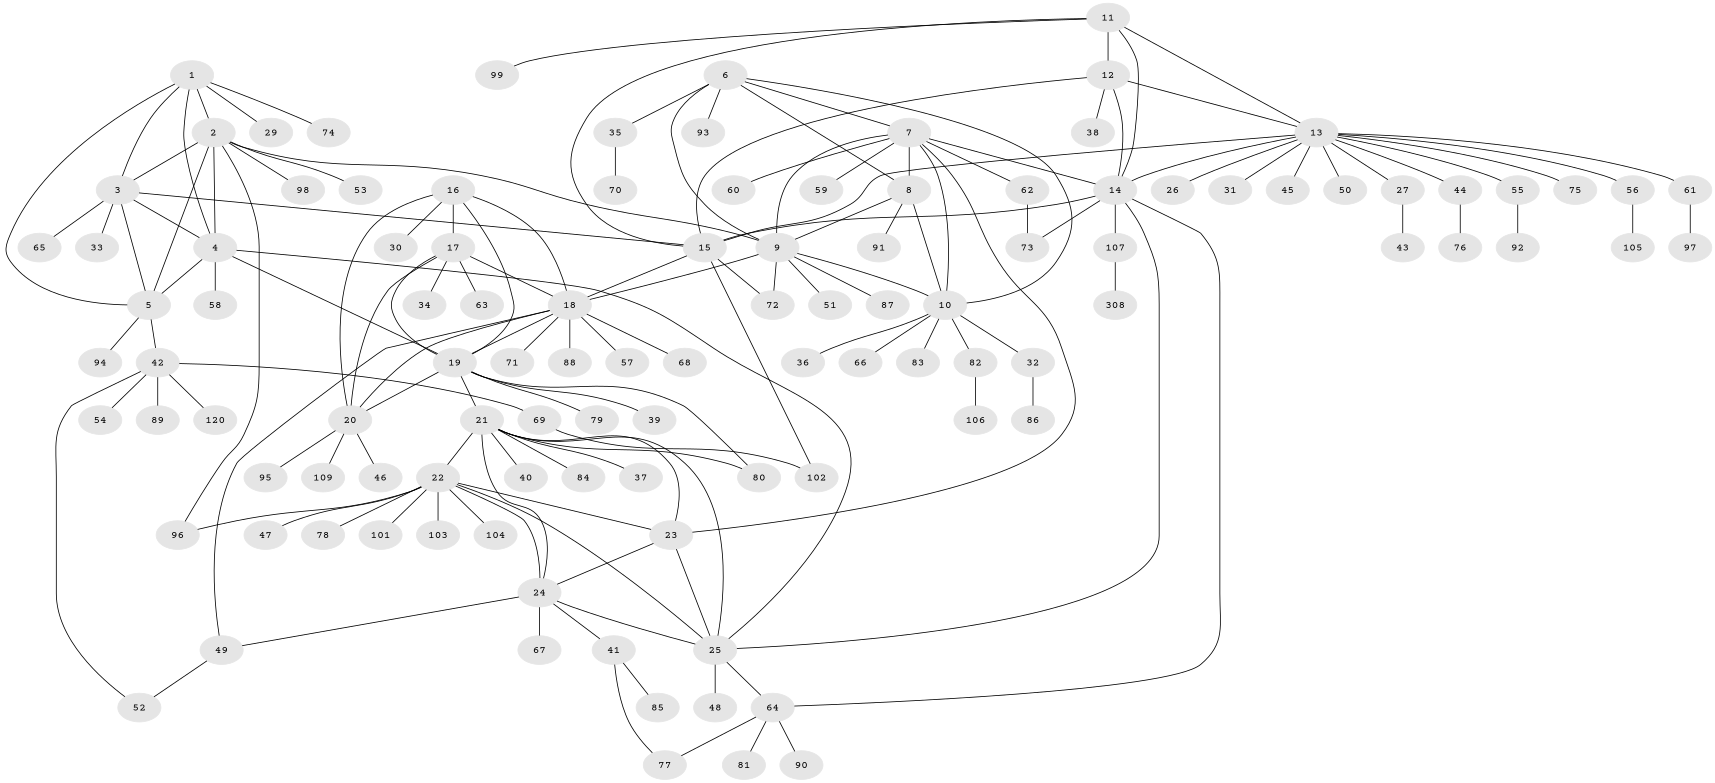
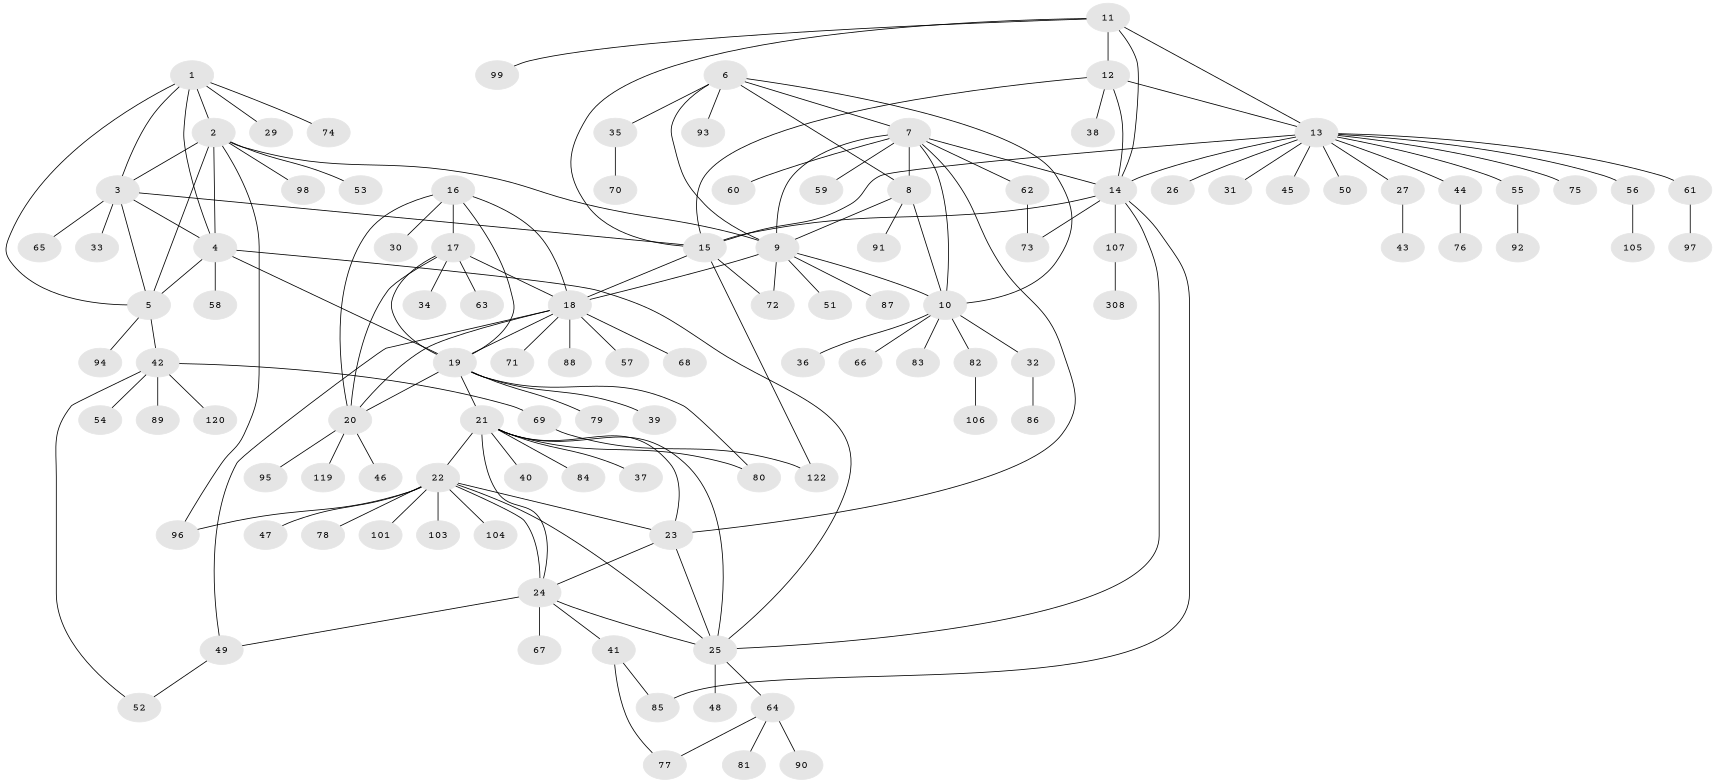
  graph {
    fontname="Courier Prime"
    node [color=gray90 fontname="Courier Prime" style=filled]
    edge [fontname="Courier Prime"]
    1
    2
    3
    4
    5
    29
    74
    9
    53
    96
    98
    15
    33
    65
    19
    25
    58
    42
    94
    10
    18
    51
    72
    87
-   102
+   102 [label=122]
    20
    21
    39
    79
    80
    64
    48
    52
    54
    69
    89
    n37 [label=120]
    6
    7
    8
    35
    93
    14
    23
    59
    60
    62
    91
    32
    36
    66
    82
    83
    70
    73
    107
    24
    49
    57
    68
    71
    88
    86
    106
    11
    12
    13
    99
    38
    26
    27
    31
    44
    45
    50
    55
    56
    61
    75
    43
    76
    92
    105
    97
    77
    81
    90
    n88 [label=308]
    16
    17
    30
    34
    63
    46
    95
-   109
+   109 [label=119]
    22
    37
    40
    84
    47
    78
    101
    103
    104
    41
    67
    85
    1 -- 2
    1 -- 3
    1 -- 4
    1 -- 5
    1 -- 29
    1 -- 74
    2 -- 3
    2 -- 4
    2 -- 5
    2 -- 9
    2 -- 53
    2 -- 96
    2 -- 98
    3 -- 4
    3 -- 5
    3 -- 15
    3 -- 33
    3 -- 65
    4 -- 5
    4 -- 19
    4 -- 25
    4 -- 58
    5 -- 42
    5 -- 94
    9 -- 10
    9 -- 18
    9 -- 51
    9 -- 72
    9 -- 87
    15 -- 18
    15 -- 72
    15 -- 102
    19 -- 20
    19 -- 21
    19 -- 39
    19 -- 79
    19 -- 80
    25 -- 64
    25 -- 48
    42 -- 52
    42 -- 54
    42 -- 69
    42 -- 89
    42 -- n37
    10 -- 32
    10 -- 36
    10 -- 66
    10 -- 82
    10 -- 83
    18 -- 19
    18 -- 20
    18 -- 49
    18 -- 57
    18 -- 68
    18 -- 71
    18 -- 88
    20 -- 46
    20 -- 95
    20 -- 109
    21 -- 25
    21 -- 80
    21 -- 23
    21 -- 24
    21 -- 22
    21 -- 37
    21 -- 40
    21 -- 84
    64 -- 77
    64 -- 81
    64 -- 90
    69 -- 102
    6 -- 9
    6 -- 10
    6 -- 7
    6 -- 8
    6 -- 35
    6 -- 93
    7 -- 9
    7 -- 10
    7 -- 8
    7 -- 14
    7 -- 23
    7 -- 59
    7 -- 60
    7 -- 62
    8 -- 9
    8 -- 10
    8 -- 91
    35 -- 70
    14 -- 15
    14 -- 25
-   14 -- 64
+   14 -- 85
    14 -- 73
    14 -- 107
    23 -- 25
    23 -- 24
    62 -- 73
    32 -- 86
    82 -- 106
    107 -- n88
    24 -- 25
    24 -- 49
    24 -- 41
    24 -- 67
    49 -- 52
    11 -- 15
    11 -- 14
    11 -- 12
    11 -- 13
    11 -- 99
    12 -- 15
    12 -- 14
    12 -- 13
    12 -- 38
    13 -- 15
    13 -- 14
    13 -- 26
    13 -- 27
    13 -- 31
    13 -- 44
    13 -- 45
    13 -- 50
    13 -- 55
    13 -- 56
    13 -- 61
    13 -- 75
    27 -- 43
    44 -- 76
    55 -- 92
    56 -- 105
    61 -- 97
    16 -- 19
    16 -- 18
    16 -- 20
    16 -- 17
    16 -- 30
    17 -- 19
    17 -- 18
    17 -- 20
    17 -- 34
    17 -- 63
    22 -- 96
    22 -- 25
    22 -- 23
    22 -- 24
    22 -- 47
    22 -- 78
    22 -- 101
    22 -- 103
    22 -- 104
    41 -- 77
    41 -- 85
  }
